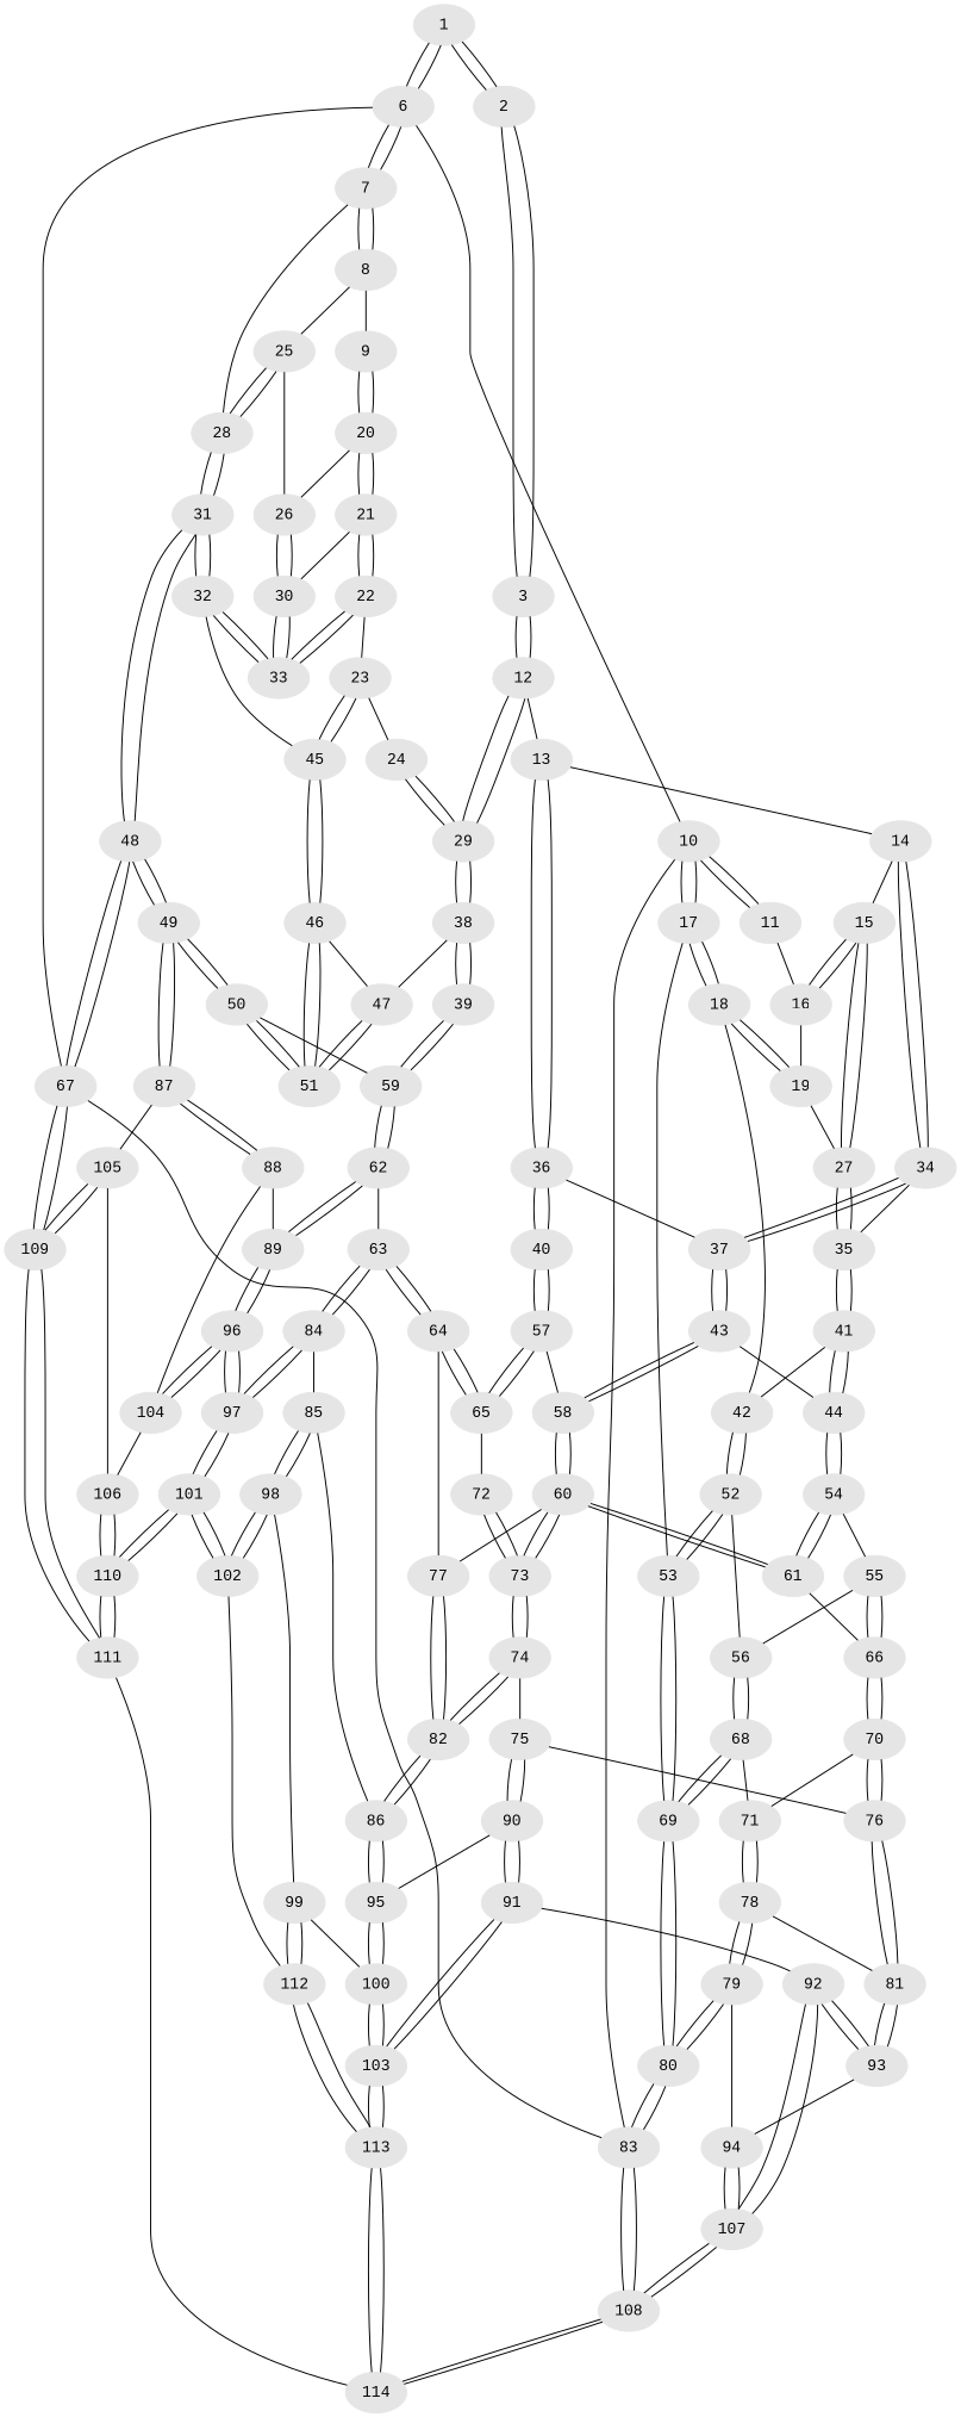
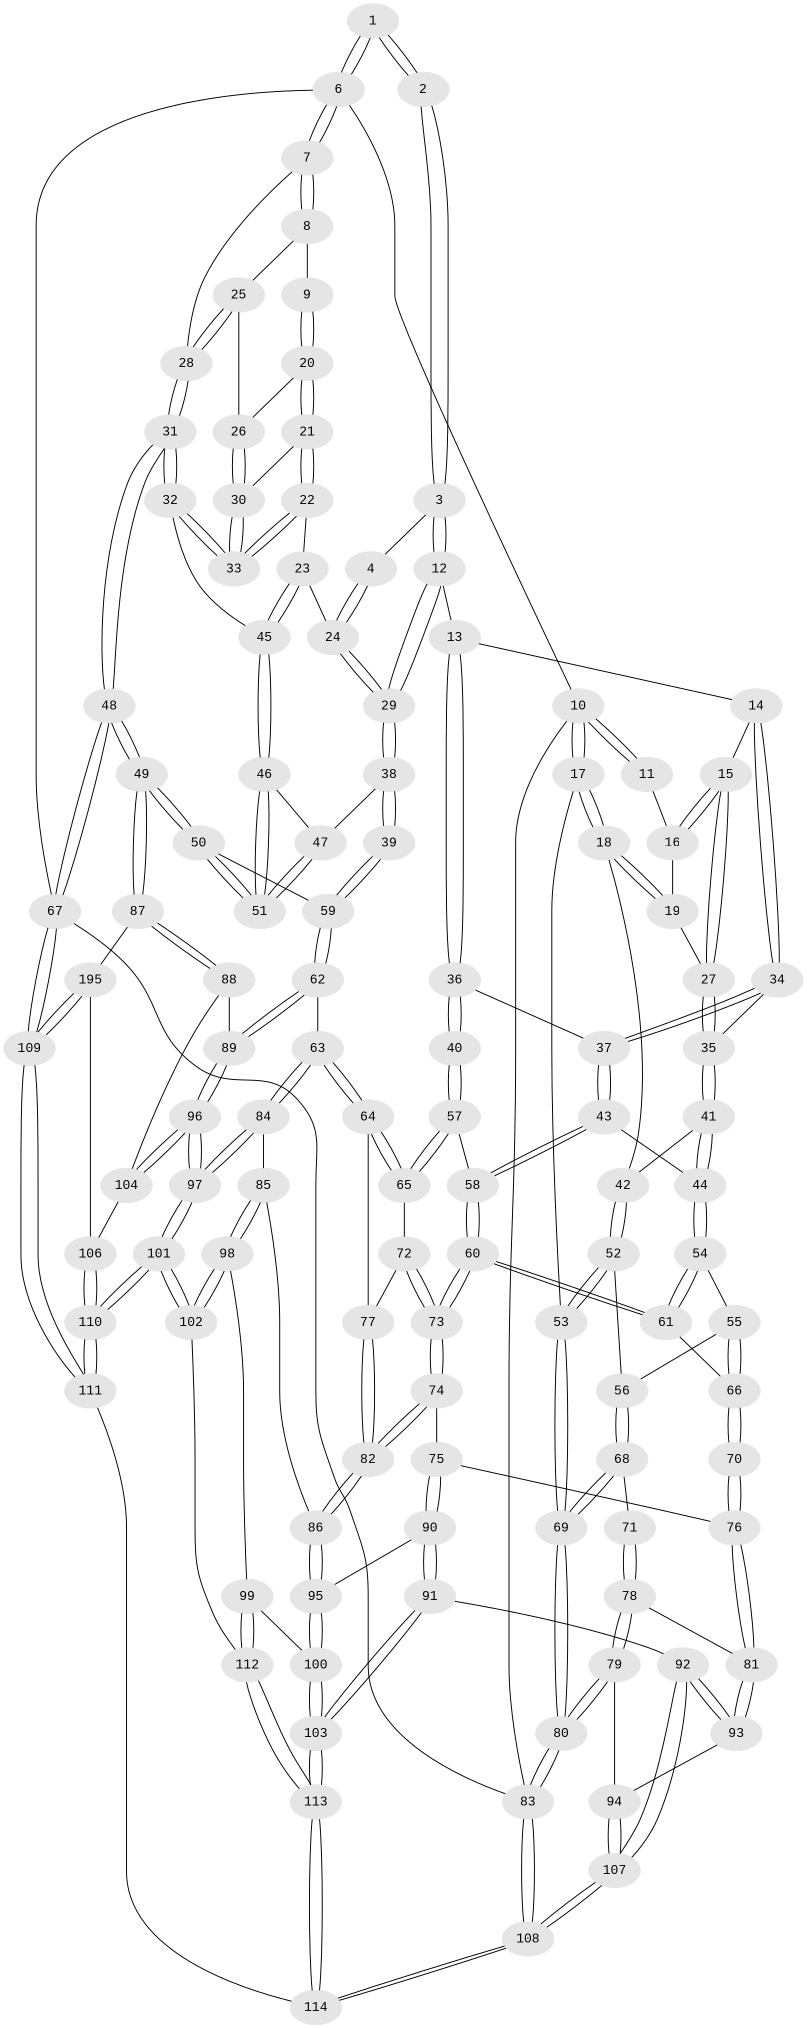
  graph {
    fontname="Liberation Mono"
    node [color=gray90 fontname="Liberation Mono" style=filled]
    edge [fontname="Liberation Mono"]
    1
    2
    6
    3
    7
    10
    67
+   4
    12
    24
    13
    29
    9
    20
    8
    28
    11
    17
    83
    109
    25
    31
    26
    21
    16
    18
    53
    108
    19
    14
    36
    38
    15
    34
    37
    40
    27
    35
    42
    69
    52
    22
    30
    23
    33
    45
    46
    41
    32
    48
    39
    47
    49
    43
    44
    57
    58
    59
    51
    62
    65
    54
    56
    60
    55
    61
    50
    87
    88
-   105
+   105 [label=195]
    68
    80
    66
    70
    71
    72
    73
    63
    89
    74
    64
    84
    96
    77
    85
    97
    82
    76
    111
    78
    81
    79
    75
    90
    86
    95
    91
    93
    94
    107
    114
    98
    101
    99
    102
    100
    104
    106
    92
    103
    113
    110
    112
    1 -- 2
    1 -- 2
    1 -- 6
    1 -- 6
    2 -- 3
    2 -- 3
    6 -- 7
    6 -- 7
    6 -- 10
    6 -- 67
+   3 -- 4
    3 -- 12
    3 -- 12
    7 -- 8
    7 -- 8
    7 -- 28
    10 -- 11
    10 -- 11
    10 -- 17
    10 -- 17
    10 -- 83
    67 -- 83
    67 -- 109
    67 -- 109
+   4 -- 24
+   4 -- 24
    12 -- 13
    12 -- 29
    12 -- 29
    24 -- 29
    24 -- 29
    13 -- 14
    13 -- 36
    13 -- 36
    29 -- 38
    29 -- 38
    9 -- 20
    9 -- 20
    20 -- 26
    20 -- 21
    20 -- 21
    8 -- 9
    8 -- 25
    28 -- 31
    28 -- 31
    11 -- 16
    17 -- 18
    17 -- 18
    17 -- 53
    83 -- 108
    83 -- 108
    109 -- 111
    109 -- 111
    25 -- 28
    25 -- 28
    25 -- 26
    31 -- 32
    31 -- 32
    31 -- 48
    31 -- 48
    26 -- 30
    26 -- 30
    21 -- 22
    21 -- 22
    21 -- 30
    16 -- 19
    18 -- 19
    18 -- 19
    18 -- 42
    53 -- 69
    53 -- 69
    108 -- 114
    108 -- 114
    19 -- 27
    14 -- 15
    14 -- 34
    14 -- 34
    36 -- 37
    36 -- 40
    36 -- 40
    38 -- 39
    38 -- 39
    38 -- 47
    15 -- 16
    15 -- 16
    15 -- 27
    15 -- 27
    34 -- 37
    34 -- 37
    34 -- 35
    37 -- 43
    37 -- 43
    40 -- 57
    40 -- 57
    27 -- 35
    27 -- 35
    35 -- 41
    35 -- 41
    42 -- 52
    42 -- 52
    69 -- 80
    69 -- 80
    52 -- 53
    52 -- 53
    52 -- 56
    22 -- 23
    22 -- 33
    22 -- 33
    30 -- 33
    30 -- 33
    23 -- 24
    23 -- 45
    23 -- 45
    45 -- 46
    45 -- 46
    46 -- 47
    46 -- 51
    46 -- 51
    41 -- 42
    41 -- 44
    41 -- 44
    32 -- 33
    32 -- 33
    32 -- 45
    48 -- 67
    48 -- 67
    48 -- 49
    48 -- 49
    39 -- 59
    39 -- 59
    47 -- 51
    47 -- 51
    49 -- 50
    49 -- 50
    49 -- 87
    49 -- 87
    43 -- 44
    43 -- 58
    43 -- 58
    44 -- 54
    44 -- 54
    57 -- 58
    57 -- 65
    57 -- 65
    58 -- 60
    58 -- 60
    59 -- 62
    59 -- 62
    62 -- 63
    62 -- 89
    62 -- 89
    65 -- 72
    54 -- 55
    54 -- 61
    54 -- 61
    56 -- 68
    56 -- 68
    60 -- 61
    60 -- 61
    60 -- 73
    60 -- 73
    55 -- 56
    55 -- 66
    55 -- 66
    61 -- 66
    50 -- 59
    50 -- 51
    50 -- 51
    87 -- 88
    87 -- 88
    87 -- 105
    88 -- 89
    88 -- 104
    105 -- 109
    105 -- 109
    105 -- 106
    68 -- 69
    68 -- 69
    68 -- 71
    80 -- 83
    80 -- 83
    66 -- 70
    66 -- 70
-   70 -- 71
    70 -- 76
    70 -- 76
    71 -- 78
    71 -- 78
    72 -- 73
    72 -- 73
-   60 -- 77
+   72 -- 77
    73 -- 74
    73 -- 74
    63 -- 64
    63 -- 64
    63 -- 84
    63 -- 84
    89 -- 96
    89 -- 96
    74 -- 82
    74 -- 82
    74 -- 75
    64 -- 65
    64 -- 65
    64 -- 77
    84 -- 85
    84 -- 97
    84 -- 97
    96 -- 97
    96 -- 97
    96 -- 104
    96 -- 104
    77 -- 82
    77 -- 82
    85 -- 86
    85 -- 98
    85 -- 98
    97 -- 101
    97 -- 101
    82 -- 86
    82 -- 86
    76 -- 81
    76 -- 81
    111 -- 114
    78 -- 81
    78 -- 79
    78 -- 79
    81 -- 93
    81 -- 93
    79 -- 80
    79 -- 80
    79 -- 94
    75 -- 76
    75 -- 90
    75 -- 90
    90 -- 95
    90 -- 91
    90 -- 91
    86 -- 95
    86 -- 95
    95 -- 100
    95 -- 100
    91 -- 92
    91 -- 103
    91 -- 103
    93 -- 94
    94 -- 107
    94 -- 107
    107 -- 108
    107 -- 108
    98 -- 99
    98 -- 102
    98 -- 102
    101 -- 102
    101 -- 102
    101 -- 110
    101 -- 110
    99 -- 100
    99 -- 112
    99 -- 112
    102 -- 112
    100 -- 103
    100 -- 103
    104 -- 106
    106 -- 110
    106 -- 110
    92 -- 93
    92 -- 93
    92 -- 107
    92 -- 107
    103 -- 113
    103 -- 113
    113 -- 114
    113 -- 114
    110 -- 111
    110 -- 111
    112 -- 113
    112 -- 113
  }
